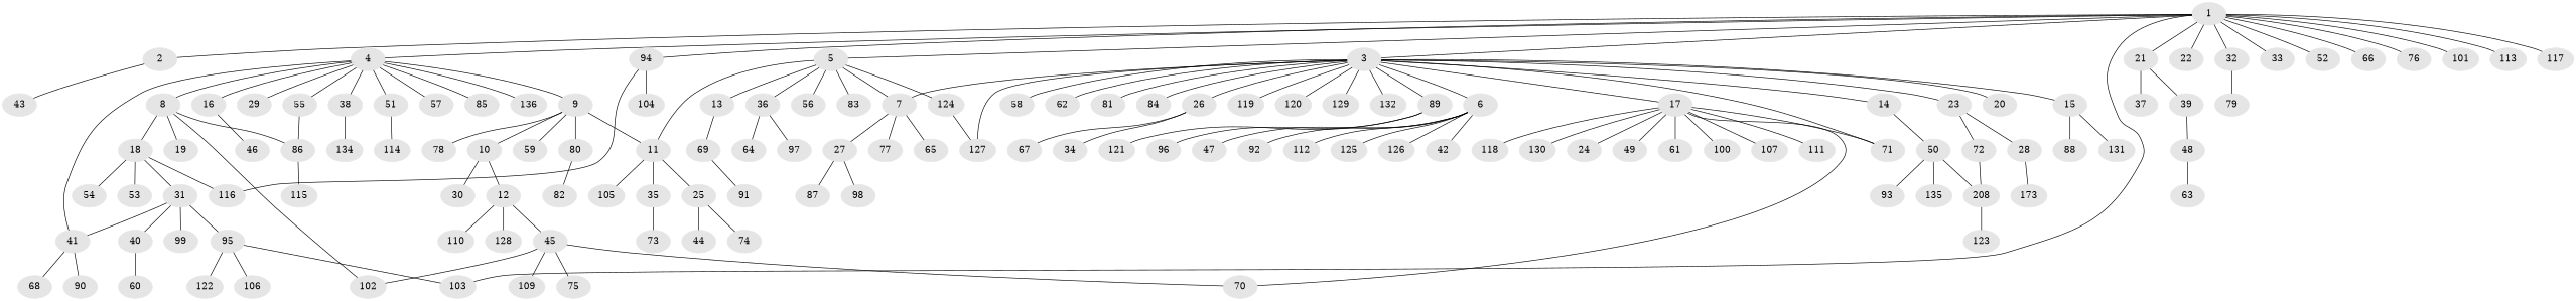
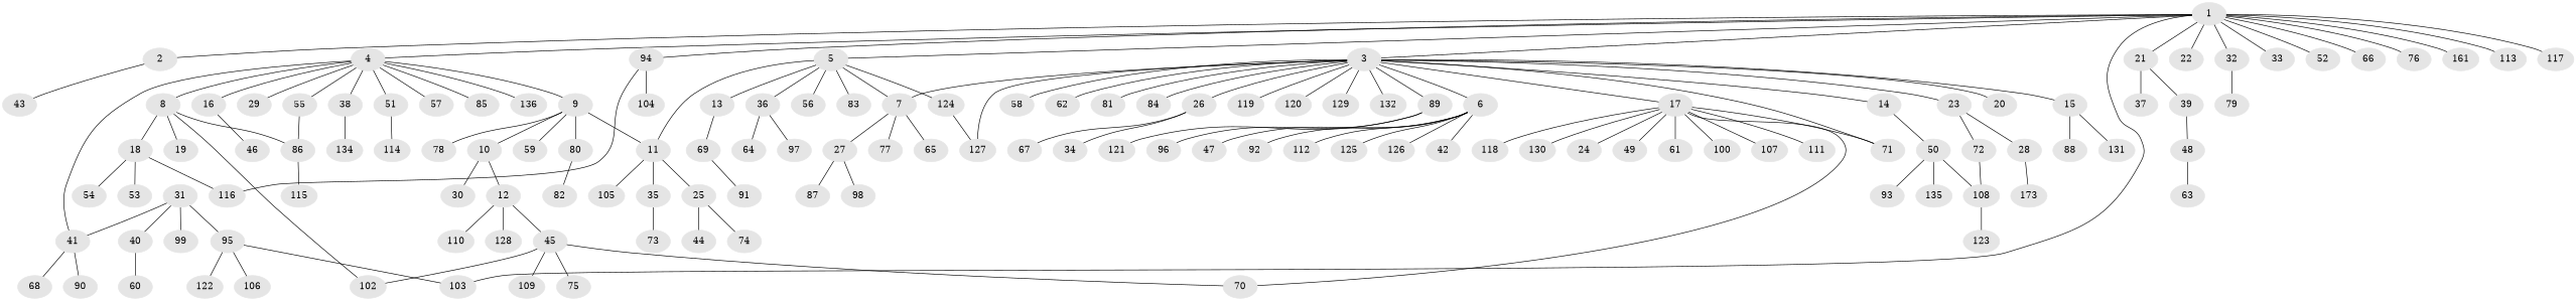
  graph {
    node [color=gray90 style=filled]
    1
    2
    3
    4
    5
    21
    22
    32
    33
    52
    66
    76
    94
-   101
+   101 [label=161]
    103
    113
    117
    43
    6
    7
    14
    15
    17
    20
    23
    26
    58
    62
    71
    81
    84
    89
    119
    120
    127
    129
    132
    8
    9
    16
    29
    38
    41
    51
    55
    57
    85
    136
    11
    13
    36
    56
    83
    124
    37
    39
    79
    116
    104
    42
    47
    92
    112
    125
    126
    27
    65
    77
    50
    88
    131
    24
    49
    61
    70
    100
    107
    111
    118
    130
    28
    72
    34
    67
    96
    121
    18
    19
    86
    102
    10
    59
    78
    80
    46
    134
    68
    90
    114
    25
    35
    105
    69
    64
    97
    87
    98
    31
    53
    54
    115
    12
    30
    82
    45
    110
    128
    44
    74
    73
    75
    109
    91
    93
-   108 [label=208]
+   108
    135
    40
    95
    99
    48
    n131 [label=173]
    60
    106
    122
    63
    123
    1 -- 2
    1 -- 3
    1 -- 4
    1 -- 5
    1 -- 21
    1 -- 22
    1 -- 32
    1 -- 33
    1 -- 52
    1 -- 66
    1 -- 76
    1 -- 94
    1 -- 101
    1 -- 103
    1 -- 113
    1 -- 117
    2 -- 43
    3 -- 6
    3 -- 7
    3 -- 14
    3 -- 15
    3 -- 17
    3 -- 20
    3 -- 23
    3 -- 26
    3 -- 58
    3 -- 62
    3 -- 71
    3 -- 81
    3 -- 84
    3 -- 89
    3 -- 119
    3 -- 120
    3 -- 127
    3 -- 129
    3 -- 132
    4 -- 8
    4 -- 9
    4 -- 16
    4 -- 29
    4 -- 38
    4 -- 41
    4 -- 51
    4 -- 55
    4 -- 57
    4 -- 85
    4 -- 136
    5 -- 7
    5 -- 11
    5 -- 13
    5 -- 36
    5 -- 56
    5 -- 83
    5 -- 124
    21 -- 37
    21 -- 39
    32 -- 79
    94 -- 116
    94 -- 104
    6 -- 42
    6 -- 47
    6 -- 92
    6 -- 112
    6 -- 125
    6 -- 126
    7 -- 27
    7 -- 65
    7 -- 77
    14 -- 50
    15 -- 88
    15 -- 131
    17 -- 71
    17 -- 24
    17 -- 49
    17 -- 61
    17 -- 70
    17 -- 100
    17 -- 107
    17 -- 111
    17 -- 118
    17 -- 130
    23 -- 28
    23 -- 72
    26 -- 34
    26 -- 67
    89 -- 96
    89 -- 121
    8 -- 18
    8 -- 19
    8 -- 86
    8 -- 102
    9 -- 11
    9 -- 10
    9 -- 59
    9 -- 78
    9 -- 80
    16 -- 46
    38 -- 134
    41 -- 68
    41 -- 90
    51 -- 114
    55 -- 86
    11 -- 25
    11 -- 35
    11 -- 105
    13 -- 69
    36 -- 64
    36 -- 97
    124 -- 127
    39 -- 48
    27 -- 87
    27 -- 98
    50 -- 93
    50 -- 108
    50 -- 135
    28 -- n131
    72 -- 108
    18 -- 116
-   18 -- 31
    18 -- 53
    18 -- 54
    86 -- 115
    10 -- 12
    10 -- 30
    80 -- 82
    25 -- 44
    25 -- 74
    35 -- 73
    69 -- 91
    31 -- 41
    31 -- 40
    31 -- 95
    31 -- 99
    12 -- 45
    12 -- 110
    12 -- 128
    45 -- 70
    45 -- 102
    45 -- 75
    45 -- 109
    108 -- 123
    40 -- 60
    95 -- 103
    95 -- 106
    95 -- 122
    48 -- 63
  }
